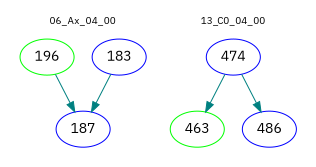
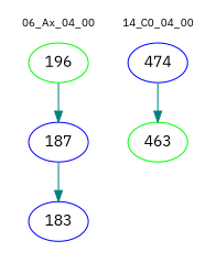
  digraph {
    fontname="IBM Plex Sans"
    node [color=blue fontname="IBM Plex Sans"]
    edge [color=teal fontname="IBM Plex Sans"]
    n1 [label=187]
    n2 [label=183]
    n3 [color=green label=196]
    n4 [label=474]
    n5 [color=green label=463]
-   n6 [label=486]
    subgraph cluster_1 {
      color=white
      fontsize=10
      label="06_Ax_04_00"
      n1
      n2
      n3
    }
    subgraph cluster_2 {
      color=white
      fontsize=10
-     label="13_C0_04_00"
+     label="14_C0_04_00"
      n4
      n5
-     n6
    }
-   n2 -> n1
+   n1 -> n2
    n3 -> n1
    n4 -> n5
-   n4 -> n6
  }
